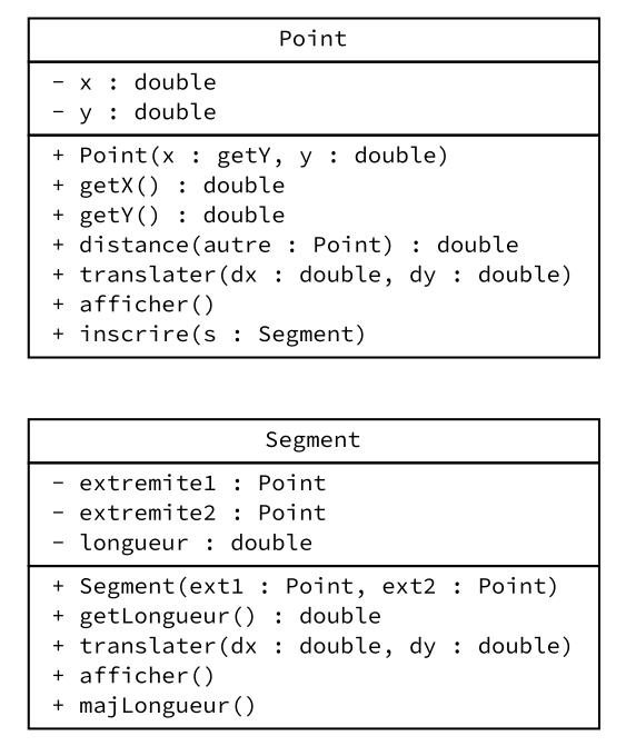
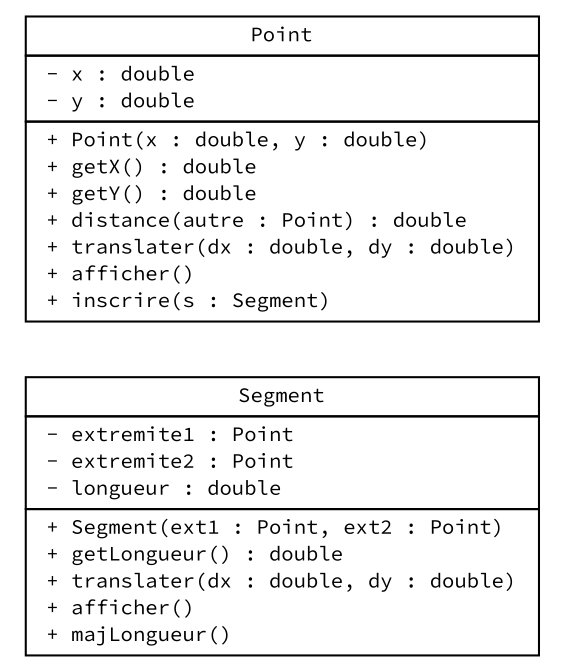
  digraph {
    nodesep=0.25
    ranksep=0.5
    rankdir=LR
    fontname="Source Code Pro"
    node [fontcolor=black fontname="Source Code Pro" fontsize=10.0 shape=plaintext]
    n1 [label=<<table title="Segment" border="0" cellborder="1" cellspacing="0" cellpadding="2" port="p"> 		<tr><td><table border="0" cellspacing="0" cellpadding="1"> <tr><td align="center" balign="center"> Segment </td></tr> 		</table></td></tr> 		<tr><td><table border="0" cellspacing="0" cellpadding="1"> <tr><td align="left" balign="left"> - extremite1 : Point </td></tr> <tr><td align="left" balign="left"> - extremite2 : Point </td></tr> <tr><td align="left" balign="left"> - longueur : double </td></tr> 		</table></td></tr> 		<tr><td><table border="0" cellspacing="0" cellpadding="1"> <tr><td align="left" balign="left"> + Segment(ext1 : Point, ext2 : Point) </td></tr> <tr><td align="left" balign="left"> + getLongueur() : double </td></tr> <tr><td align="left" balign="left"> + translater(dx : double, dy : double) </td></tr> <tr><td align="left" balign="left"> + afficher() </td></tr> <tr><td align="left" balign="left"> + majLongueur() </td></tr> 		</table></td></tr> 		</table>>]
-   n2 [label=<<table title="Point" border="0" cellborder="1" cellspacing="0" cellpadding="2" port="p"> 		<tr><td><table border="0" cellspacing="0" cellpadding="1"> <tr><td align="center" balign="center"> Point </td></tr> 		</table></td></tr> 		<tr><td><table border="0" cellspacing="0" cellpadding="1"> <tr><td align="left" balign="left"> - x : double </td></tr> <tr><td align="left" balign="left"> - y : double </td></tr> 		</table></td></tr> 		<tr><td><table border="0" cellspacing="0" cellpadding="1"> <tr><td align="left" balign="left"> + Point(x : getY, y : double) </td></tr> <tr><td align="left" balign="left"> + getX() : double </td></tr> <tr><td align="left" balign="left"> + getY() : double </td></tr> <tr><td align="left" balign="left"> + distance(autre : Point) : double </td></tr> <tr><td align="left" balign="left"> + translater(dx : double, dy : double) </td></tr> <tr><td align="left" balign="left"> + afficher() </td></tr> <tr><td align="left" balign="left"> + inscrire(s : Segment) </td></tr> 		</table></td></tr> 		</table>>]
+   n2 [label=<<table title="Point" border="0" cellborder="1" cellspacing="0" cellpadding="2" port="p"> 		<tr><td><table border="0" cellspacing="0" cellpadding="1"> <tr><td align="center" balign="center"> Point </td></tr> 		</table></td></tr> 		<tr><td><table border="0" cellspacing="0" cellpadding="1"> <tr><td align="left" balign="left"> - x : double </td></tr> <tr><td align="left" balign="left"> - y : double </td></tr> 		</table></td></tr> 		<tr><td><table border="0" cellspacing="0" cellpadding="1"> <tr><td align="left" balign="left"> + Point(x : double, y : double) </td></tr> <tr><td align="left" balign="left"> + getX() : double </td></tr> <tr><td align="left" balign="left"> + getY() : double </td></tr> <tr><td align="left" balign="left"> + distance(autre : Point) : double </td></tr> <tr><td align="left" balign="left"> + translater(dx : double, dy : double) </td></tr> <tr><td align="left" balign="left"> + afficher() </td></tr> <tr><td align="left" balign="left"> + inscrire(s : Segment) </td></tr> 		</table></td></tr> 		</table>>]
  }
